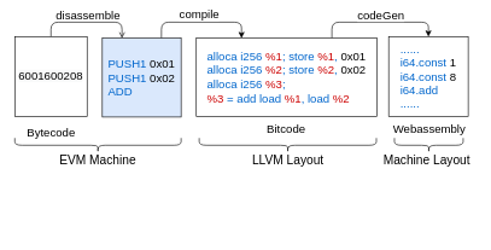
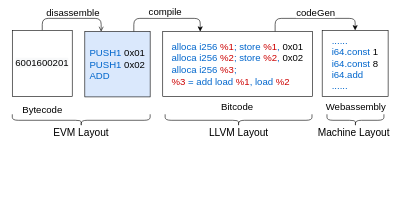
  <mxCell id="0" />
  <mxCell id="1" parent="0" />
  <mxCell id="2" style="edgeStyle=orthogonalEdgeStyle;rounded=1;orthogonalLoop=1;jettySize=auto;html=1;exitX=0.75;exitY=0;exitDx=0;exitDy=0;entryX=0.25;entryY=0;entryDx=0;entryDy=0;fontSize=17;fontColor=#000000;strokeWidth=1;" parent="1" source="3" target="5" edge="1"><mxGeometry relative="1" as="geometry"><Array as="points"><mxPoint x="223" y="30" /><mxPoint x="333" y="30" /></Array></mxGeometry></mxCell>
  <mxCell id="3" value="&lt;div style=&quot;text-align: left ; font-size: 16px&quot;&gt;&lt;font color=&quot;#0066cc&quot; style=&quot;font-size: 16px&quot;&gt;PUSH1 &lt;/font&gt;&lt;font style=&quot;font-size: 16px&quot;&gt;0x01&lt;/font&gt;&lt;/div&gt;&lt;div style=&quot;text-align: left ; font-size: 16px&quot;&gt;&lt;font color=&quot;#0066cc&quot; style=&quot;font-size: 16px&quot;&gt;PUSH1 &lt;/font&gt;&lt;font style=&quot;font-size: 16px&quot;&gt;0x02&lt;/font&gt;&lt;/div&gt;&lt;div style=&quot;text-align: left ; font-size: 16px&quot;&gt;&lt;font color=&quot;#0066cc&quot; style=&quot;font-size: 16px&quot;&gt;ADD&lt;/font&gt;&lt;/div&gt;" style="whiteSpace=wrap;html=1;aspect=fixed;fontSize=16;fillColor=#dae8fc;" parent="1" vertex="1"><mxGeometry x="141" y="52" width="109" height="109" as="geometry" /></mxCell>
  <mxCell id="4" style="edgeStyle=orthogonalEdgeStyle;rounded=1;orthogonalLoop=1;jettySize=auto;html=1;exitX=0.75;exitY=0;exitDx=0;exitDy=0;entryX=0.5;entryY=0;entryDx=0;entryDy=0;fontSize=17;fontColor=#000000;strokeWidth=1;" parent="1" source="5" target="10" edge="1"><mxGeometry relative="1" as="geometry"><Array as="points"><mxPoint x="458" y="30" /><mxPoint x="592" y="30" /></Array></mxGeometry></mxCell>
  <mxCell id="5" value="&lt;div style=&quot;text-align: left ; font-size: 16px&quot;&gt;alloca i256 &lt;font color=&quot;#cc0000&quot;&gt;%1&lt;/font&gt;; store &lt;font color=&quot;#cc0000&quot;&gt;%1&lt;/font&gt;, &lt;font color=&quot;#000000&quot;&gt;0x01&lt;/font&gt;&lt;br style=&quot;font-size: 16px&quot;&gt;&lt;/div&gt;&lt;div style=&quot;text-align: left ; font-size: 16px&quot;&gt;alloca i256 &lt;font color=&quot;#cc0000&quot;&gt;%2&lt;/font&gt;; store &lt;font color=&quot;#cc0000&quot;&gt;%2&lt;/font&gt;, &lt;font color=&quot;#000000&quot;&gt;0x02&lt;/font&gt;&lt;br style=&quot;font-size: 16px&quot;&gt;&lt;/div&gt;&lt;div style=&quot;text-align: left ; font-size: 16px&quot;&gt;alloca i256 &lt;font color=&quot;#cc0000&quot;&gt;%3&lt;/font&gt;;&amp;nbsp;&lt;/div&gt;&lt;div style=&quot;text-align: left ; font-size: 16px&quot;&gt;&lt;font color=&quot;#cc0000&quot;&gt;%3&lt;/font&gt; = add load &lt;font color=&quot;#cc0000&quot;&gt;%1&lt;/font&gt;, load &lt;font color=&quot;#cc0000&quot;&gt;%2&lt;/font&gt;&lt;br style=&quot;font-size: 16px&quot;&gt;&lt;/div&gt;" style="rounded=0;whiteSpace=wrap;html=1;fontColor=#0066CC;fontSize=16;" parent="1" vertex="1"><mxGeometry x="271" y="52" width="250" height="108" as="geometry" /></mxCell>
  <mxCell id="6" value="Bitcode" style="text;html=1;align=center;verticalAlign=middle;resizable=0;points=[];autosize=1;strokeColor=none;fillColor=none;fontColor=#000000;fontSize=16;" parent="1" vertex="1"><mxGeometry x="360" y="167" width="70" height="20" as="geometry" /></mxCell>
  <mxCell id="7" value="Bytecode" style="text;html=1;align=center;verticalAlign=middle;resizable=0;points=[];autosize=1;strokeColor=none;fillColor=none;fontColor=#000000;fontSize=16;" parent="1" vertex="1"><mxGeometry x="30" y="172" width="80" height="20" as="geometry" /></mxCell>
  <mxCell id="8" value="disassemble" style="edgeLabel;html=1;align=center;verticalAlign=middle;resizable=0;points=[];fontColor=#000000;fontSize=16;" parent="1" vertex="1" connectable="0"><mxGeometry x="105" y="20" as="geometry"><mxPoint x="15" y="-1" as="offset" /></mxGeometry></mxCell>
  <mxCell id="9" value="compile" style="edgeLabel;html=1;align=center;verticalAlign=middle;resizable=0;points=[];fontColor=#000000;fontSize=16;" parent="1" vertex="1" connectable="0"><mxGeometry x="226" y="61" as="geometry"><mxPoint x="48" y="-43" as="offset" /></mxGeometry></mxCell>
  <mxCell id="10" value="&lt;div style=&quot;text-align: left ; font-size: 16px&quot;&gt;&lt;font color=&quot;#0066cc&quot;&gt;......&lt;/font&gt;&lt;/div&gt;&lt;div style=&quot;text-align: left ; font-size: 16px&quot;&gt;&lt;font color=&quot;#0066cc&quot;&gt;i64.const&lt;/font&gt; 1&lt;/div&gt;&lt;div style=&quot;text-align: left ; font-size: 16px&quot;&gt;&lt;font color=&quot;#0066cc&quot;&gt;i64.const &lt;/font&gt;8&lt;/div&gt;&lt;div style=&quot;text-align: left ; font-size: 16px&quot;&gt;&lt;font color=&quot;#0066cc&quot;&gt;i64.add&lt;/font&gt;&lt;/div&gt;&lt;div style=&quot;text-align: left ; font-size: 16px&quot;&gt;&lt;font color=&quot;#0066cc&quot;&gt;......&lt;/font&gt;&lt;/div&gt;" style="whiteSpace=wrap;html=1;aspect=fixed;fontSize=16;" parent="1" vertex="1"><mxGeometry x="537" y="50" width="110" height="110" as="geometry" /></mxCell>
  <mxCell id="11" style="edgeStyle=orthogonalEdgeStyle;rounded=1;orthogonalLoop=1;jettySize=auto;html=1;exitX=0.5;exitY=0;exitDx=0;exitDy=0;entryX=0.25;entryY=0;entryDx=0;entryDy=0;fontSize=17;fontColor=#000000;strokeWidth=1;endArrow=open;" parent="1" source="12" target="3" edge="1"><mxGeometry relative="1" as="geometry"><Array as="points"><mxPoint x="70" y="30" /><mxPoint x="168" y="30" /></Array></mxGeometry></mxCell>
- <mxCell id="12" value="&lt;span style=&quot;font-family: &amp;#34;helvetica&amp;#34; ; font-size: 16px ; font-style: normal ; font-weight: 400 ; letter-spacing: normal ; text-align: left ; text-indent: 0px ; text-transform: none ; word-spacing: 0px ; background-color: rgb(248 , 249 , 250) ; display: inline ; float: none&quot;&gt;6001600208&lt;/span&gt;" style="rounded=0;whiteSpace=wrap;html=1;fontSize=17;fontColor=#000000;" parent="1" vertex="1"><mxGeometry x="20" y="50" width="100" height="110" as="geometry" /></mxCell>
+ <mxCell id="12" value="&lt;span style=&quot;font-family: &amp;#34;helvetica&amp;#34; ; font-size: 16px ; font-style: normal ; font-weight: 400 ; letter-spacing: normal ; text-align: left ; text-indent: 0px ; text-transform: none ; word-spacing: 0px ; background-color: rgb(248 , 249 , 250) ; display: inline ; float: none&quot;&gt;6001600201&lt;/span&gt;" style="rounded=0;whiteSpace=wrap;html=1;fontSize=17;fontColor=#000000;" parent="1" vertex="1"><mxGeometry x="20" y="50" width="100" height="110" as="geometry" /></mxCell>
  <mxCell id="13" value="Webassembly" style="text;html=1;align=center;verticalAlign=middle;resizable=0;points=[];autosize=1;strokeColor=none;fillColor=none;fontColor=#000000;fontSize=16;" parent="1" vertex="1"><mxGeometry x="533" y="167" width="120" height="20" as="geometry" /></mxCell>
  <mxCell id="14" value="codeGen" style="edgeLabel;html=1;align=center;verticalAlign=middle;resizable=0;points=[];fontColor=#000000;fontSize=16;" parent="1" vertex="1" connectable="0"><mxGeometry x="510" y="20" as="geometry"><mxPoint x="15" y="-1" as="offset" /></mxGeometry></mxCell>
  <mxCell id="15" value="" style="shape=curlyBracket;whiteSpace=wrap;html=1;rounded=1;flipH=1;shadow=0;sketch=0;fontSize=17;fontColor=#000000;rotation=90;" parent="1" vertex="1"><mxGeometry x="125" y="85" width="20" height="230" as="geometry" /></mxCell>
  <mxCell id="16" value="" style="shape=curlyBracket;whiteSpace=wrap;html=1;rounded=1;flipH=1;shadow=0;sketch=0;fontSize=17;fontColor=#000000;rotation=90;" parent="1" vertex="1"><mxGeometry x="387.5" y="77.5" width="20" height="245" as="geometry" /></mxCell>
  <mxCell id="17" value="" style="shape=curlyBracket;whiteSpace=wrap;html=1;rounded=1;flipH=1;shadow=0;sketch=0;fontSize=17;fontColor=#000000;rotation=90;" parent="1" vertex="1"><mxGeometry x="582.5" y="152.5" width="20" height="95" as="geometry" /></mxCell>
- <mxCell id="18" value="EVM Machine" style="text;html=1;strokeColor=none;fillColor=none;align=center;verticalAlign=middle;whiteSpace=wrap;rounded=0;shadow=0;sketch=0;fontSize=17;fontColor=#000000;" parent="1" vertex="1"><mxGeometry x="50" y="206" width="170" height="30" as="geometry" /></mxCell>
+ <mxCell id="18" value="EVM Layout" style="text;html=1;strokeColor=none;fillColor=none;align=center;verticalAlign=middle;whiteSpace=wrap;rounded=0;shadow=0;sketch=0;fontSize=17;fontColor=#000000;" parent="1" vertex="1"><mxGeometry x="50" y="206" width="170" height="30" as="geometry" /></mxCell>
  <mxCell id="19" value="LLVM Layout" style="text;html=1;strokeColor=none;fillColor=none;align=center;verticalAlign=middle;whiteSpace=wrap;rounded=0;shadow=0;sketch=0;fontSize=17;fontColor=#000000;" parent="1" vertex="1"><mxGeometry x="312.5" y="206" width="170" height="30" as="geometry" /></mxCell>
  <mxCell id="20" value="Machine Layout" style="text;html=1;strokeColor=none;fillColor=none;align=center;verticalAlign=middle;whiteSpace=wrap;rounded=0;shadow=0;sketch=0;fontSize=17;fontColor=#000000;" parent="1" vertex="1"><mxGeometry x="523" y="206" width="134" height="30" as="geometry" /></mxCell>
